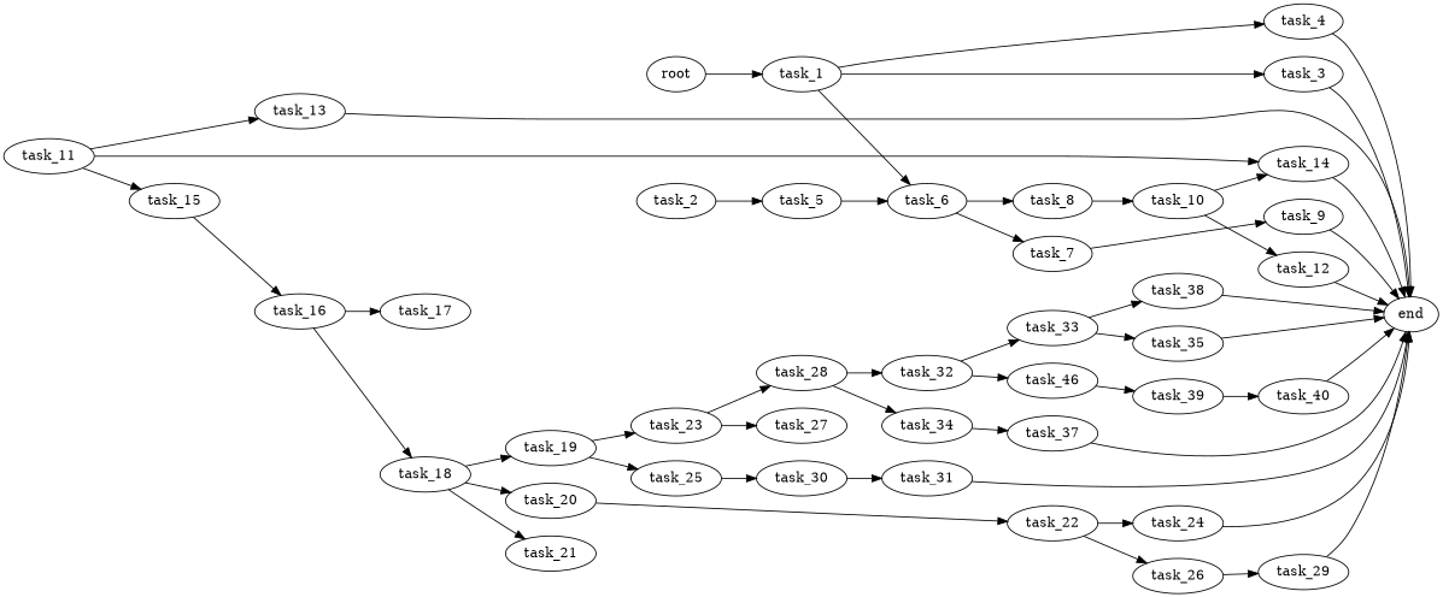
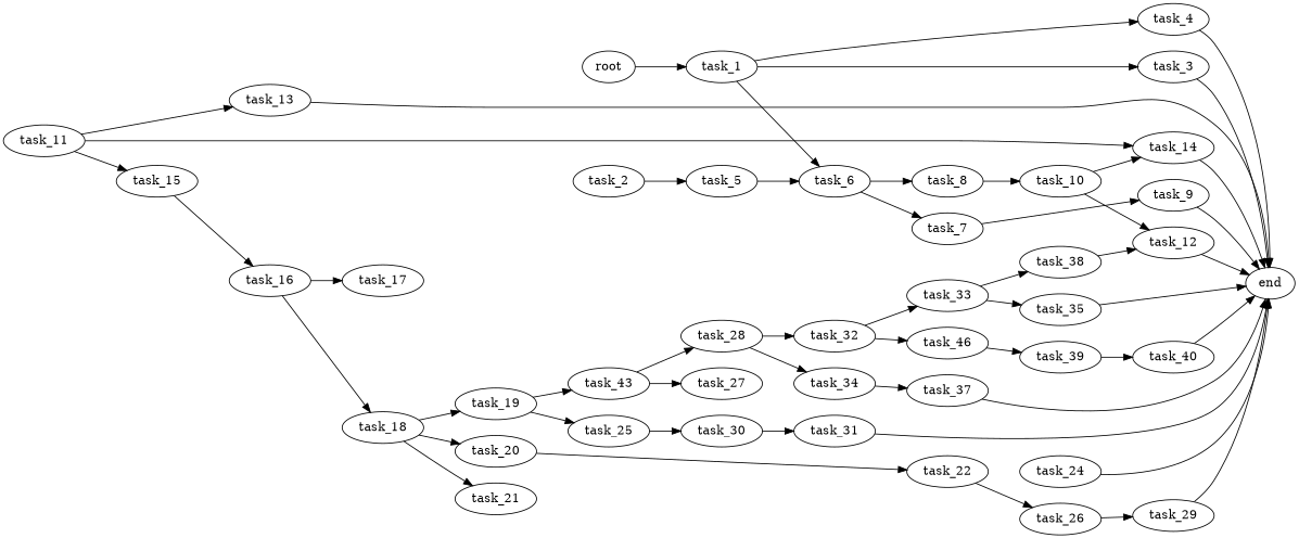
  digraph {
    rankdir=LR
    root
    task_1
    task_3
    task_4
    task_6
    task_2
    task_5
    end
    task_7
    task_8
    task_9
    task_10
    task_12
    task_14
    task_11
    task_13
    task_15
    task_16
    task_17
    task_18
    task_19
    task_20
    task_21
-   task_23
+   task_23 [label=task_43]
    task_25
    task_22
    task_27
    task_28
    task_24
    task_26
    task_30
    task_29
    task_31
    task_32
    task_34
    task_33
    n37 [label=task_46]
    task_37
    task_35
    task_38
    task_39
    task_40
    root -> task_1
    task_1 -> task_3
    task_1 -> task_4
    task_1 -> task_6
    task_3 -> end
    task_4 -> end
    task_6 -> task_7
    task_6 -> task_8
    task_2 -> task_5
    task_5 -> task_6
    task_7 -> task_9
    task_8 -> task_10
    task_9 -> end
    task_10 -> task_12
    task_10 -> task_14
    task_12 -> end
    task_14 -> end
    task_11 -> task_14
    task_11 -> task_13
    task_11 -> task_15
    task_13 -> end
    task_15 -> task_16
    task_16 -> task_17
    task_16 -> task_18
    task_18 -> task_19
    task_18 -> task_20
    task_18 -> task_21
    task_19 -> task_23
    task_19 -> task_25
    task_20 -> task_22
    task_23 -> task_27
    task_23 -> task_28
    task_25 -> task_30
-   task_22 -> task_24
    task_22 -> task_26
    task_28 -> task_32
    task_28 -> task_34
    task_24 -> end
    task_26 -> task_29
    task_30 -> task_31
    task_29 -> end
    task_31 -> end
    task_32 -> task_33
    task_32 -> n37
    task_34 -> task_37
    task_33 -> task_35
    task_33 -> task_38
    n37 -> task_39
    task_37 -> end
    task_35 -> end
-   task_38 -> end
+   task_38 -> task_12
    task_39 -> task_40
    task_40 -> end
  }
